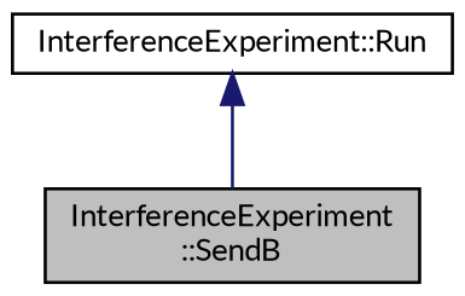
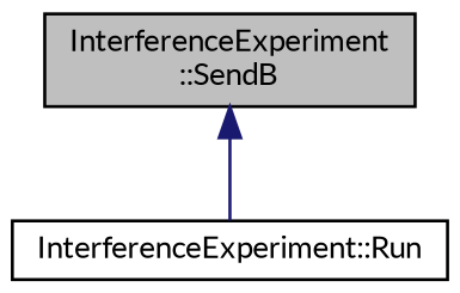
  digraph {
    rankdir=TB
    fontname=Lato
    node [color=black fontname=Lato fontsize=10 shape=record style=filled]
    n1 [fillcolor=grey75 fontcolor=black height=0.2 label="InterferenceExperiment\l::SendB" width=0.4]
    n2 [fillcolor=white height=0.2 label="InterferenceExperiment::Run" width=0.4]
-   n2 -> n1 [color=midnightblue dir=back fontname=Lato fontsize=10 labelfontname=Helvetica labelfontsize=10 style=solid]
+   n1 -> n2 [color=midnightblue dir=back fontname=Lato fontsize=10 labelfontname=Helvetica labelfontsize=10 style=solid]
  }
